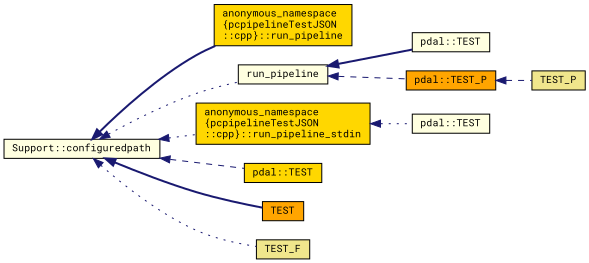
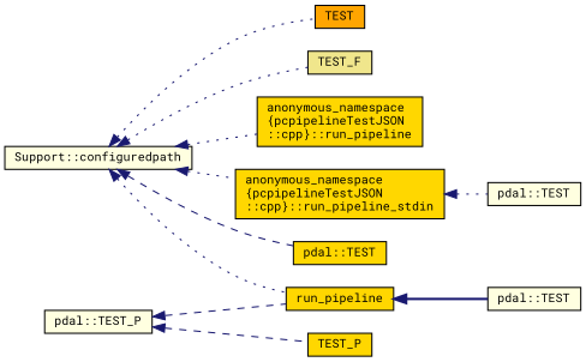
  digraph {
    fontname="Roboto Mono"
    rankdir=LR
    node [color=black fillcolor=lightyellow fontname="Roboto Mono" fontsize=10 shape=record style=filled]
    edge [color=midnightblue dir=back fontname="Roboto Mono" fontsize=10 labelfontname=Helvetica labelfontsize=10 style=dotted]
    n1 [fontcolor=black height=0.2 label="Support::configuredpath" width=0.4]
    n2 [fillcolor=gold height=0.2 label="anonymous_namespace\l\{pcpipelineTestJSON\l::cpp\}::run_pipeline" width=0.4]
-   n3 [height=0.2 label=run_pipeline width=0.4]
+   n3 [fillcolor=gold height=0.2 label=run_pipeline width=0.4]
    n4 [fillcolor=gold height=0.2 label="anonymous_namespace\l\{pcpipelineTestJSON\l::cpp\}::run_pipeline_stdin" width=0.4]
    n5 [fillcolor=gold height=0.2 label="pdal::TEST" width=0.4]
    n6 [fillcolor=orange height=0.2 label=TEST width=0.4]
    n7 [fillcolor=khaki height=0.2 label=TEST_F width=0.4]
    n8 [height=0.2 label="pdal::TEST" width=0.4]
-   n9 [fillcolor=orange height=0.2 label="pdal::TEST_P" width=0.4]
+   n9 [height=0.2 label="pdal::TEST_P" width=0.4]
    n10 [height=0.2 label="pdal::TEST" width=0.4]
-   n11 [fillcolor=khaki height=0.2 label=TEST_P width=0.4]
-   n1 -> n2 [style=bold]
+   n11 [fillcolor=gold height=0.2 label=TEST_P width=0.4]
+   n1 -> n2
    n1 -> n3
    n1 -> n4
    n1 -> n5 [style=dashed]
-   n1 -> n6 [style=bold]
+   n1 -> n6
    n1 -> n7
    n3 -> n8 [style=bold]
-   n3 -> n9 [style=dashed]
+   n9 -> n3 [style=dashed]
    n4 -> n10
    n9 -> n11 [style=dashed]
  }
